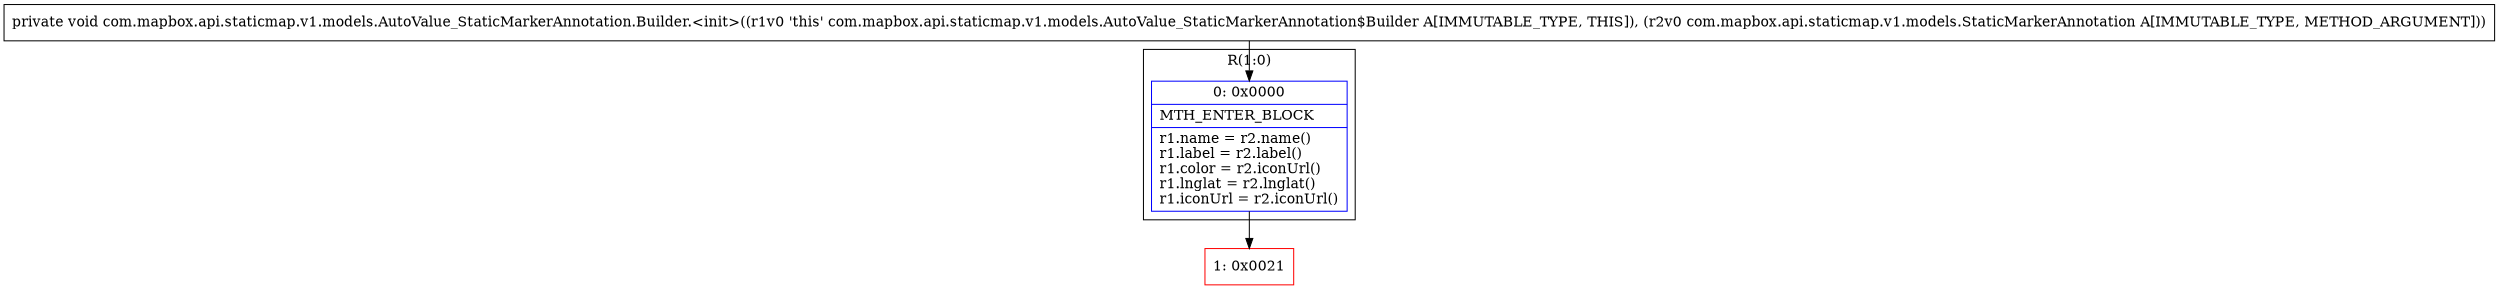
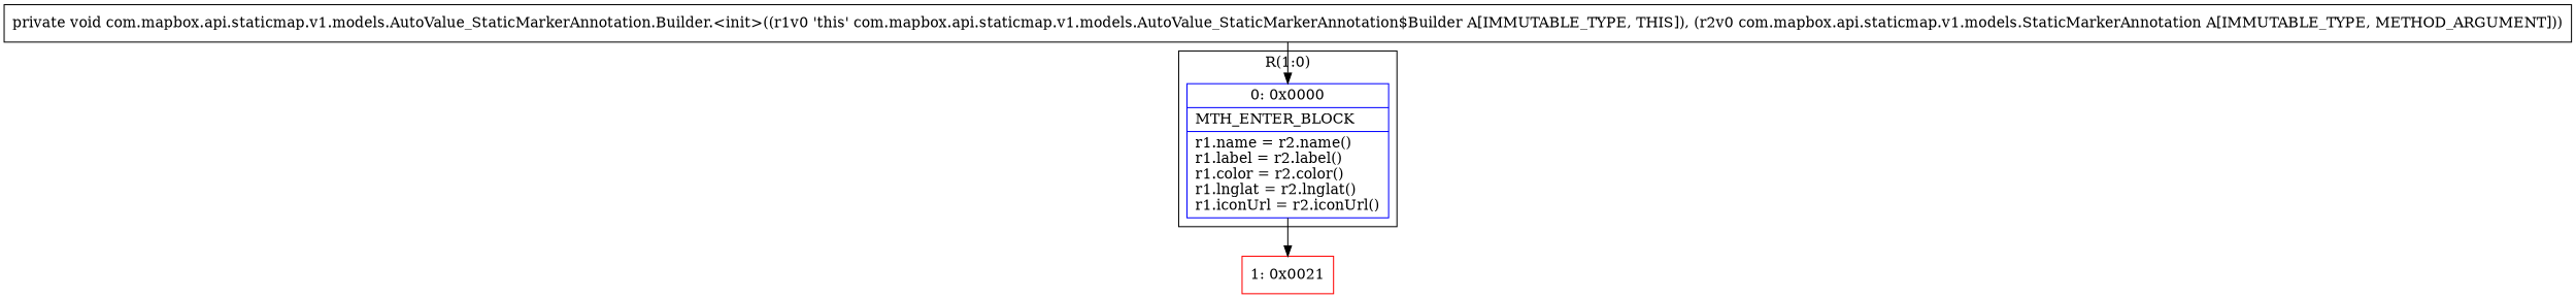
  digraph {
    node [shape=record]
-   n1 [color=blue label="{0\:\ 0x0000|MTH_ENTER_BLOCK\l|r1.name = r2.name()\lr1.label = r2.label()\lr1.color = r2.iconUrl()\lr1.lnglat = r2.lnglat()\lr1.iconUrl = r2.iconUrl()\l}"]
+   n1 [color=blue label="{0\:\ 0x0000|MTH_ENTER_BLOCK\l|r1.name = r2.name()\lr1.label = r2.label()\lr1.color = r2.color()\lr1.lnglat = r2.lnglat()\lr1.iconUrl = r2.iconUrl()\l}"]
    n2 [color=red label="{1\:\ 0x0021}"]
    n3 [label="{private void com.mapbox.api.staticmap.v1.models.AutoValue_StaticMarkerAnnotation.Builder.\<init\>((r1v0 'this' com.mapbox.api.staticmap.v1.models.AutoValue_StaticMarkerAnnotation$Builder A[IMMUTABLE_TYPE, THIS]), (r2v0 com.mapbox.api.staticmap.v1.models.StaticMarkerAnnotation A[IMMUTABLE_TYPE, METHOD_ARGUMENT])) }"]
    subgraph cluster_1 {
      label="R(1:0)"
      n1
    }
    n1 -> n2
    n3 -> n1
  }
